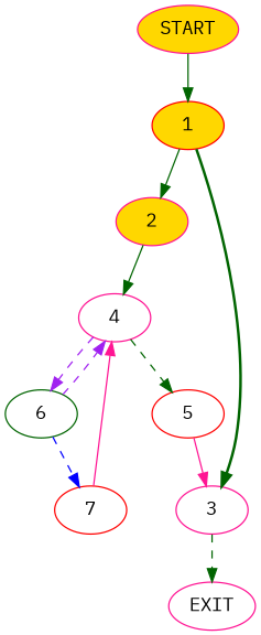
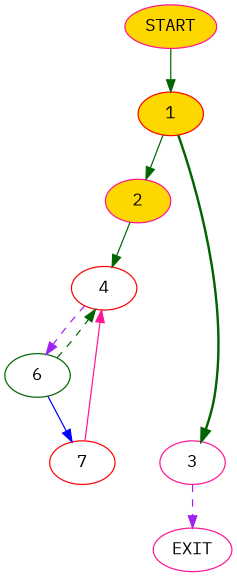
  digraph {
    fontname="IBM Plex Mono"
    node [color=deeppink fillcolor=white fontname="IBM Plex Mono" style=filled]
    edge [color=darkgreen fontname="IBM Plex Mono" style=solid]
    n1 [fillcolor=gold label=START]
    1 [color=red fillcolor=gold]
    2 [fillcolor=gold]
    3
    n5 [label=EXIT]
-   4
-   5 [color=red]
+   4 [color=red]
    6 [color=darkgreen]
    7 [color=red]
    n1 -> 1
    1 -> 2
    1 -> 3 [style=bold]
    2 -> 4
-   3 -> n5 [style=dashed]
-   4 -> 5 [style=dashed]
+   3 -> n5 [color=purple style=dashed]
    4 -> 6 [color=purple style=dashed]
-   5 -> 3 [color=deeppink]
-   6 -> 4 [color=purple style=dashed]
-   6 -> 7 [color=blue style=dashed]
+   6 -> 4 [style=dashed]
+   6 -> 7 [color=blue]
    7 -> 4 [color=deeppink]
  }
